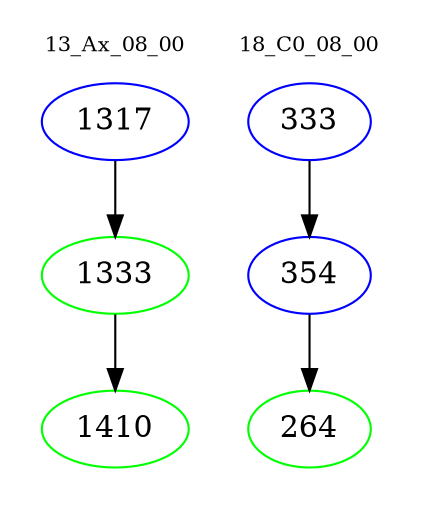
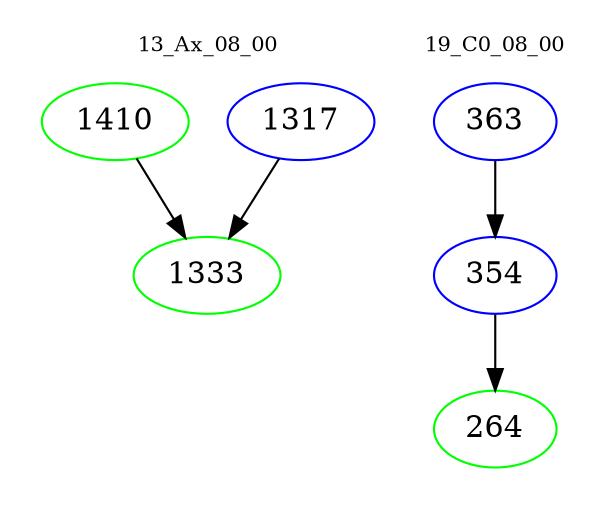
  digraph {
    node [color=blue]
    edge [color=black]
    n1 [label=1317]
    n2 [color=green label=1333]
    n3 [color=green label=1410]
-   n4 [label=333]
+   n4 [label=363]
    n5 [label=354]
    n6 [color=green label=264]
    subgraph cluster_1 {
      color=white
      fontsize=10
      label="13_Ax_08_00"
      n1
      n2
      n3
    }
    subgraph cluster_2 {
      color=white
      fontsize=10
-     label="18_C0_08_00"
+     label="19_C0_08_00"
      n4
      n5
      n6
    }
    n1 -> n2
-   n2 -> n3
+   n3 -> n2
    n4 -> n5
    n5 -> n6
  }
